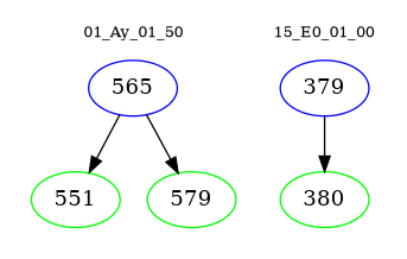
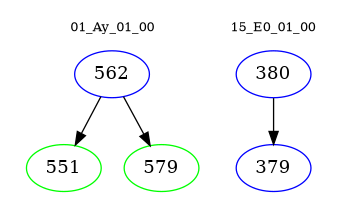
  digraph {
    node [color=green]
    edge [color=black]
-   n1 [color=blue label=565]
+   n1 [color=blue label=562]
    n2 [label=551]
    n3 [label=579]
    n4 [color=blue label=379]
-   n5 [label=380]
+   n5 [color=blue label=380]
    subgraph cluster_1 {
      color=white
      fontsize=10
-     label="01_Ay_01_50"
+     label="01_Ay_01_00"
      n1
      n2
      n3
    }
    subgraph cluster_2 {
      color=white
      fontsize=10
      label="15_E0_01_00"
      n4
      n5
    }
    n1 -> n2
    n1 -> n3
-   n4 -> n5
+   n5 -> n4
  }
